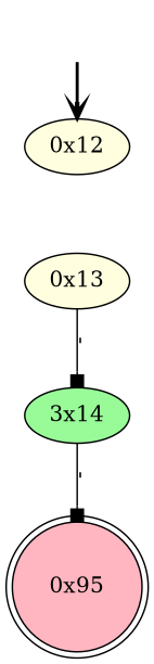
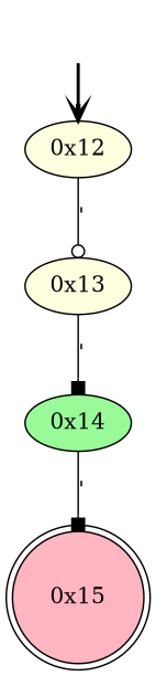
  digraph {
    node [style=filled fillcolor=lightyellow]
    edge [arrowhead=box]
    fake [style=invisible fillcolor=""]
    "0x12" [root=true]
    "0x13"
-   "0x14" [fillcolor=palegreen label="3x14"]
-   "0x15" [fillcolor=lightpink shape=doublecircle label="0x95"]
+   "0x14" [fillcolor=palegreen]
+   "0x15" [fillcolor=lightpink shape=doublecircle]
    fake -> "0x12" [arrowhead=vee style=bold]
+   "0x12" -> "0x13" [arrowhead=odot label="'"]
    "0x13" -> "0x14" [label="'"]
    "0x14" -> "0x15" [label="'"]
  }
